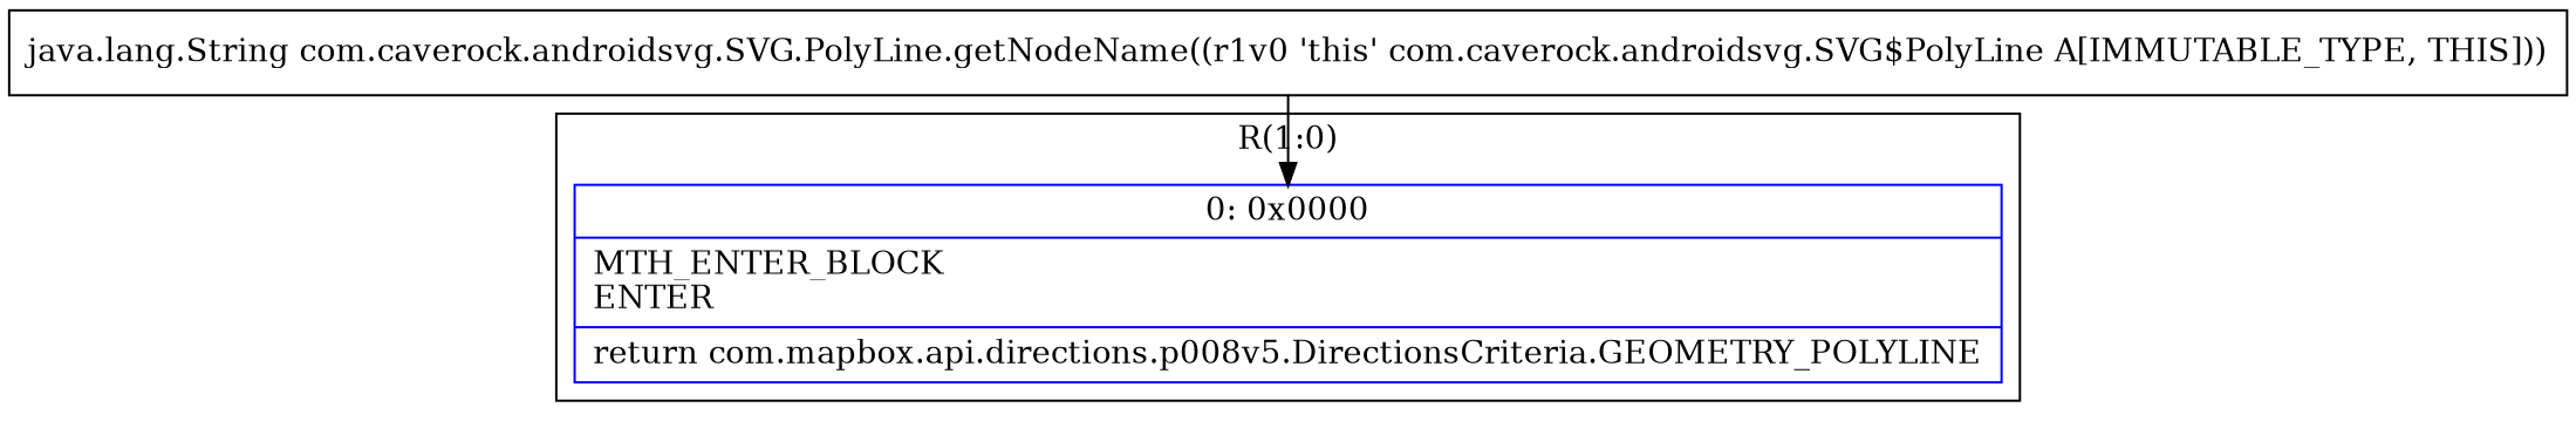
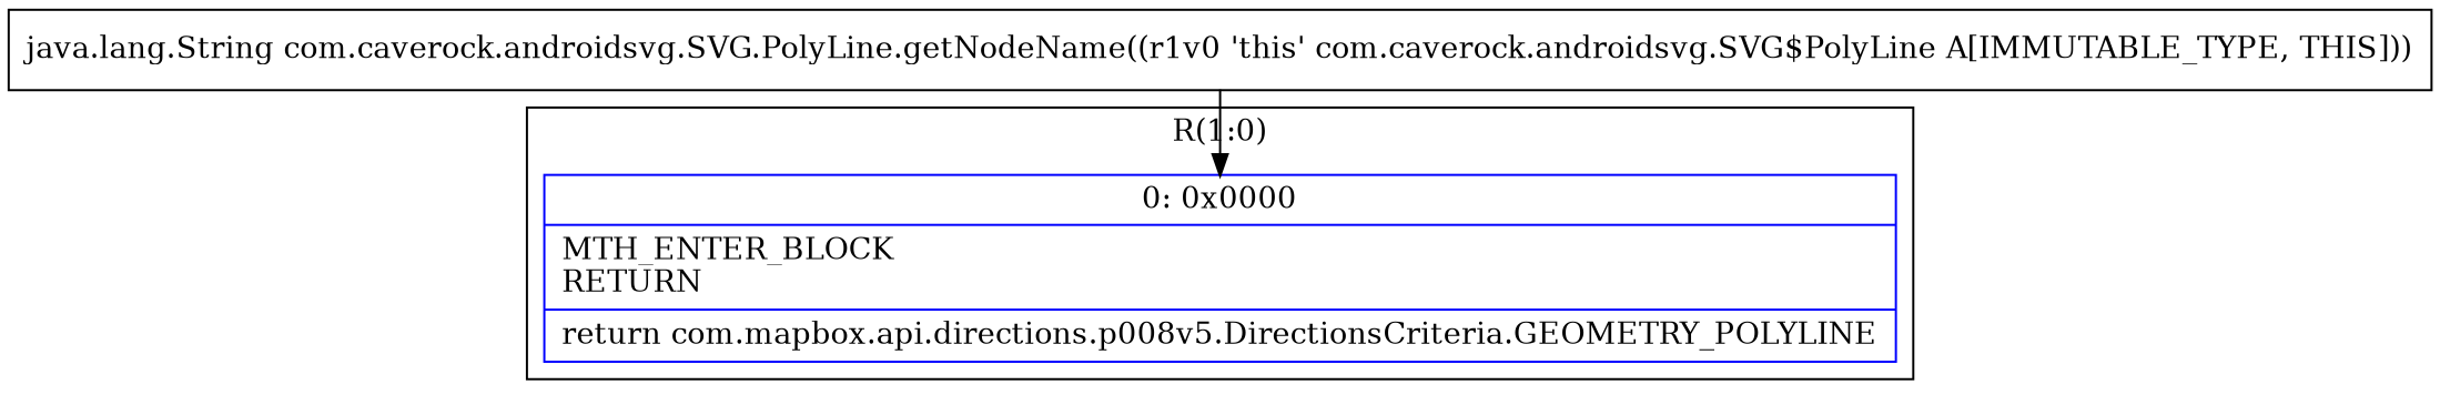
  digraph {
    node [shape=record]
-   n1 [color=blue label="{0\:\ 0x0000|MTH_ENTER_BLOCK\lENTER\l|return com.mapbox.api.directions.p008v5.DirectionsCriteria.GEOMETRY_POLYLINE\l}"]
+   n1 [color=blue label="{0\:\ 0x0000|MTH_ENTER_BLOCK\lRETURN\l|return com.mapbox.api.directions.p008v5.DirectionsCriteria.GEOMETRY_POLYLINE\l}"]
    n2 [label="{java.lang.String com.caverock.androidsvg.SVG.PolyLine.getNodeName((r1v0 'this' com.caverock.androidsvg.SVG$PolyLine A[IMMUTABLE_TYPE, THIS])) }"]
    subgraph cluster_1 {
      label="R(1:0)"
      n1
    }
    n2 -> n1
  }
